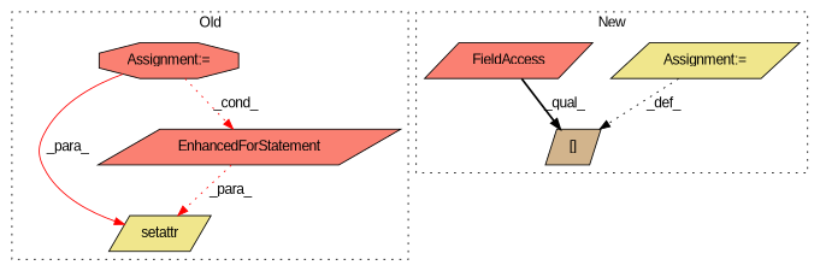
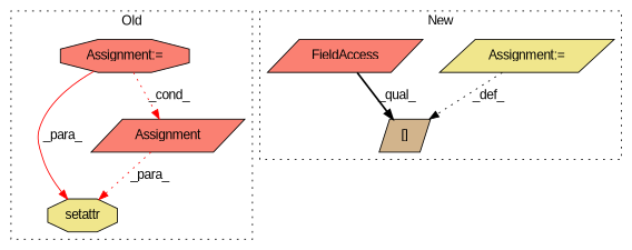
  digraph {
    fontname="Liberation Sans"
    node [a=7 fillcolor=salmon fontname="Liberation Sans" l="78,2" s="2471,2571" shape=parallelogram style=filled]
    edge [color=red fontname="Liberation Sans" style=dotted]
-   n1 [a=32 fillcolor=khaki l="8,1" label=setattr s="2585,2601"]
+   n1 [a=32 fillcolor=khaki l="8,1" label=setattr s="2585,2601" shape=octagon]
    n2 [label="Assignment:=" shape=octagon]
-   n3 [a=70 label=EnhancedForStatement]
+   n3 [a=70 label=Assignment]
    n4 [a=2 fillcolor=tan l="5,1" label="[]" s="2776,2789"]
    n5 [fillcolor=khaki l=1 label="Assignment:=" s=2790]
    n6 [a=22 l=4 label=FieldAccess s=2776]
    subgraph cluster_1 {
      label=Old
      style=dotted
      n1
      n2
      n3
    }
    subgraph cluster_2 {
      label=New
      style=dotted
      n4
      n5
      n6
    }
    n2 -> n1 [label=_para_ style=solid]
    n2 -> n3 [label=_cond_]
    n3 -> n1 [label=_para_]
    n5 -> n4 [color=black label=_def_]
    n6 -> n4 [color=black label=_qual_ style=bold]
  }
